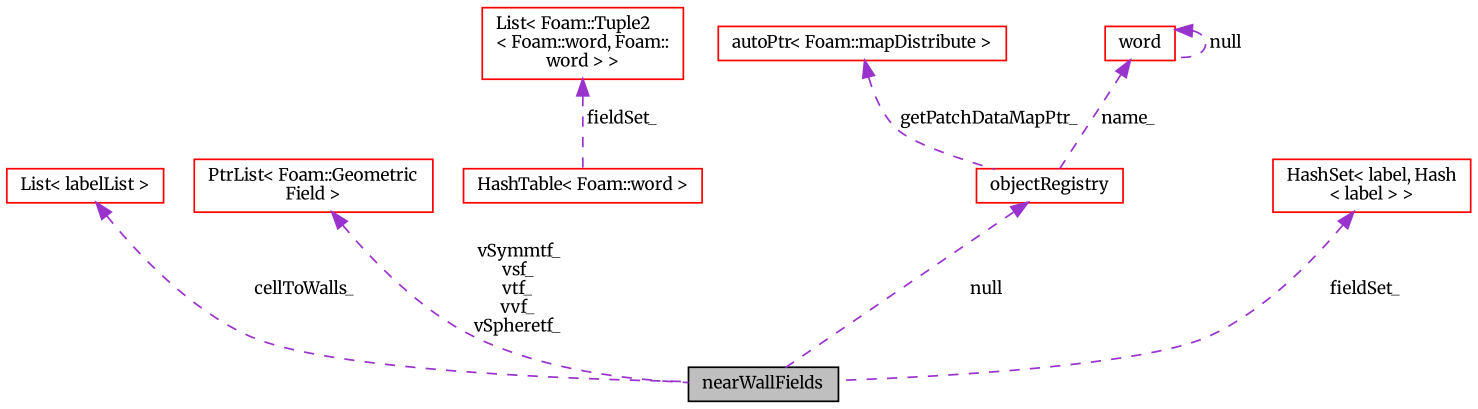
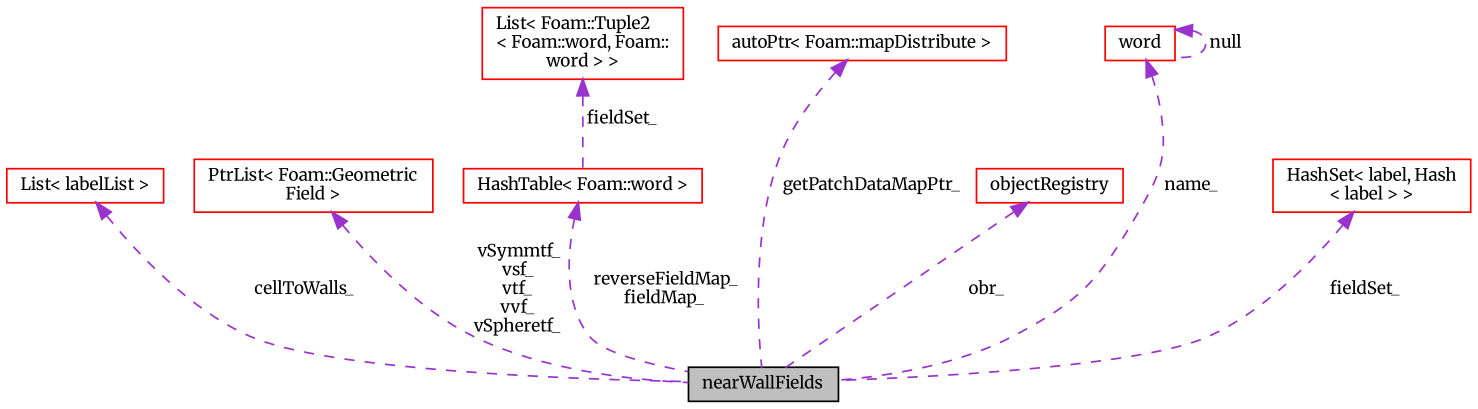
  digraph {
    fontname=Merriweather
    rankdir=TB
    node [color=red fontname=Merriweather fontsize=10 shape=record]
    edge [color=darkorchid3 dir=back fontname=Merriweather fontsize=10 labelfontname=FreeSans labelfontsize=10 style=dashed]
    n1 [color=black fillcolor=grey75 fontcolor=black height=0.2 label=nearWallFields style=filled width=0.4]
    n2 [height=0.2 label="List\< labelList \>" width=0.4]
    n3 [height=0.2 label="PtrList\< Foam::Geometric\lField \>" width=0.4]
    n4 [height=0.2 label="List\< Foam::Tuple2\l\< Foam::word, Foam::\lword \> \>" width=0.4]
    n5 [height=0.2 label="HashTable\< Foam::word \>" width=0.4]
    n6 [height=0.2 label="autoPtr\< Foam::mapDistribute \>" width=0.4]
    n7 [height=0.2 label=objectRegistry width=0.4]
    n8 [height=0.2 label=word width=0.4]
    n9 [height=0.2 label="HashSet\< label, Hash\l\< label \> \>" width=0.4]
    n2 -> n1 [label=" cellToWalls_"]
    n3 -> n1 [label=" vSymmtf_\nvsf_\nvtf_\nvvf_\nvSpheretf_"]
    n4 -> n5 [label=" fieldSet_"]
-   n6 -> n7 [label=" getPatchDataMapPtr_"]
-   n7 -> n1 [label=" null"]
-   n8 -> n7 [label=" name_"]
+   n5 -> n1 [label=" reverseFieldMap_\nfieldMap_"]
+   n6 -> n1 [label=" getPatchDataMapPtr_"]
+   n7 -> n1 [label=" obr_"]
+   n8 -> n1 [label=" name_"]
    n8 -> n8 [label=" null"]
    n9 -> n1 [label=" fieldSet_"]
  }
